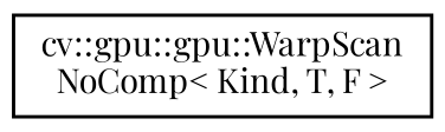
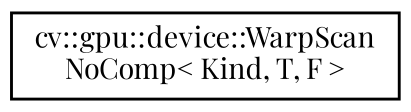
  digraph {
    rankdir=LR
    fontname="Playfair Display"
-   n1 [color=black fillcolor=white fontname="Playfair Display" fontsize=10 height=0.2 label="cv::gpu::gpu::WarpScan\lNoComp\< Kind, T, F \>" shape=record style=filled width=0.4]
+   n1 [color=black fillcolor=white fontname="Playfair Display" fontsize=10 height=0.2 label="cv::gpu::device::WarpScan\lNoComp\< Kind, T, F \>" shape=record style=filled width=0.4]
  }
